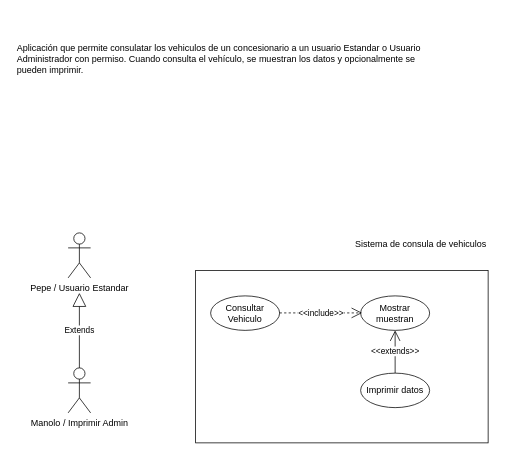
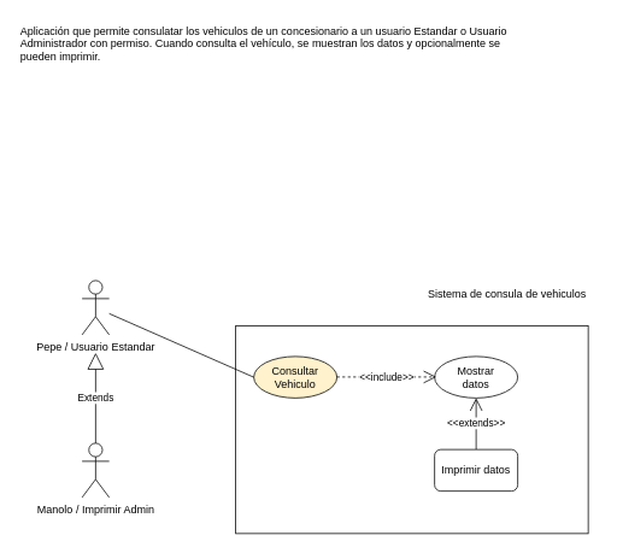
  <mxCell id="0" />
  <mxCell id="1" parent="0" />
  <mxCell id="2" value="" style="rounded=0;whiteSpace=wrap;html=1;" vertex="1" parent="1"><mxGeometry x="260" y="360" width="390" height="230" as="geometry" /></mxCell>
- <mxCell id="3" value="Aplicación que permite consulatar los vehiculos de un concesionario a un usuario Estandar o Usuario Administrador con permiso. Cuando consulta el vehículo, se muestran los datos y opcionalmente se pueden imprimir." style="text;whiteSpace=wrap;" vertex="1" parent="1"><mxGeometry x="20" y="50" width="560" height="70" as="geometry" /></mxCell>
+ <mxCell id="3" value="Aplicación que permite consulatar los vehiculos de un concesionario a un usuario Estandar o Usuario Administrador con permiso. Cuando consulta el vehículo, se muestran los datos y opcionalmente se pueden imprimir." style="text;whiteSpace=wrap;" vertex="1" parent="1"><mxGeometry x="20" y="20" width="560" height="70" as="geometry" /></mxCell>
  <mxCell id="4" value="Pepe / Usuario Estandar" style="shape=umlActor;verticalLabelPosition=bottom;verticalAlign=top;html=1;outlineConnect=0;" vertex="1" parent="1"><mxGeometry x="90" y="310" width="30" height="60" as="geometry" /></mxCell>
  <mxCell id="5" value="Manolo&amp;nbsp;/ Imprimir Admin&lt;br&gt;" style="shape=umlActor;verticalLabelPosition=bottom;verticalAlign=top;html=1;outlineConnect=0;" vertex="1" parent="1"><mxGeometry x="90" y="490" width="30" height="60" as="geometry" /></mxCell>
  <mxCell id="6" value="Extends" style="endArrow=block;endSize=16;endFill=0;html=1;rounded=0;exitX=0.5;exitY=0;exitDx=0;exitDy=0;exitPerimeter=0;" edge="1" parent="1" source="5"><mxGeometry width="160" relative="1" as="geometry"><mxPoint x="250" y="380" as="sourcePoint" /><mxPoint x="105" y="390" as="targetPoint" /></mxGeometry></mxCell>
- <mxCell id="7" value="Consultar &lt;br&gt;Vehiculo" style="ellipse;whiteSpace=wrap;html=1;" vertex="1" parent="1"><mxGeometry x="280" y="394" width="92" height="46" as="geometry" /></mxCell>
- <mxCell id="9" value="Mostrar&lt;br&gt;muestran" style="ellipse;whiteSpace=wrap;html=1;" vertex="1" parent="1"><mxGeometry x="480" y="394" width="92" height="46" as="geometry" /></mxCell>
+ <mxCell id="7" value="Consultar &lt;br&gt;Vehiculo" style="ellipse;whiteSpace=wrap;html=1;fillColor=#fff2cc;" vertex="1" parent="1"><mxGeometry x="280" y="394" width="92" height="46" as="geometry" /></mxCell>
+ <mxCell id="8" value="" style="endArrow=none;html=1;rounded=0;entryX=0;entryY=0.5;entryDx=0;entryDy=0;" edge="1" parent="1" source="4" target="7"><mxGeometry width="50" height="50" relative="1" as="geometry"><mxPoint x="280" y="460" as="sourcePoint" /><mxPoint x="330" y="410" as="targetPoint" /></mxGeometry></mxCell>
+ <mxCell id="9" value="Mostrar&lt;br&gt;datos" style="ellipse;whiteSpace=wrap;html=1;" vertex="1" parent="1"><mxGeometry x="480" y="394" width="92" height="46" as="geometry" /></mxCell>
  <mxCell id="10" value="&amp;lt;&amp;lt;include&amp;gt;&amp;gt;" style="endArrow=open;endSize=12;dashed=1;html=1;rounded=0;" edge="1" parent="1"><mxGeometry width="160" relative="1" as="geometry"><mxPoint x="372" y="416.71" as="sourcePoint" /><mxPoint x="482" y="416.71" as="targetPoint" /></mxGeometry></mxCell>
  <mxCell id="11" value="&amp;lt;&amp;lt;extends&amp;gt;&amp;gt;" style="endArrow=open;endSize=12;dashed=0;html=1;rounded=0;exitX=0.5;exitY=0;exitDx=0;exitDy=0;entryX=0.5;entryY=1;entryDx=0;entryDy=0;" edge="1" parent="1" source="12" target="9"><mxGeometry width="160" relative="1" as="geometry"><mxPoint x="420" y="450" as="sourcePoint" /><mxPoint x="420" y="510" as="targetPoint" /></mxGeometry></mxCell>
- <mxCell id="12" value="Imprimir datos" style="ellipse;whiteSpace=wrap;html=1;" vertex="1" parent="1"><mxGeometry x="480" y="497" width="92" height="46" as="geometry" /></mxCell>
+ <mxCell id="12" value="Imprimir datos" style="whiteSpace=wrap;html=1;rounded=1;" vertex="1" parent="1"><mxGeometry x="480" y="497" width="92" height="46" as="geometry" /></mxCell>
  <mxCell id="13" value="Sistema de consula de vehiculos" style="text;html=1;align=center;verticalAlign=middle;resizable=0;points=[];autosize=1;strokeColor=none;fillColor=none;" vertex="1" parent="1"><mxGeometry x="460" y="310" width="200" height="30" as="geometry" /></mxCell>
